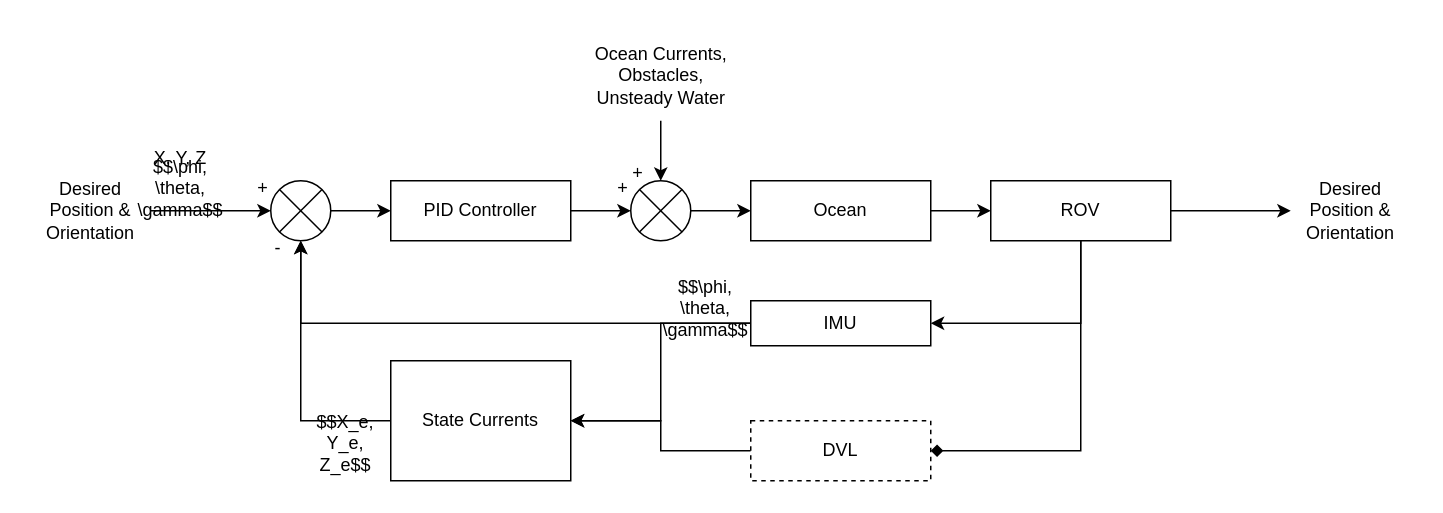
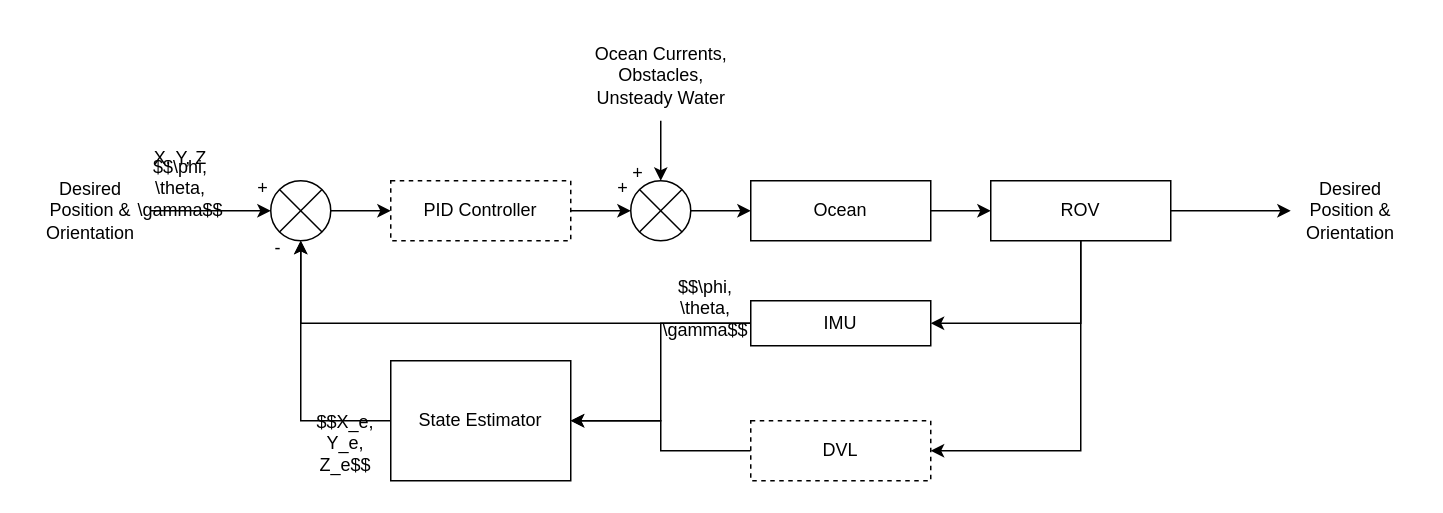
  <mxCell id="0" />
  <mxCell id="1" parent="0" />
  <mxCell id="2" value="$$\phi, \theta, \gamma$$" style="text;html=1;align=center;verticalAlign=middle;whiteSpace=wrap;rounded=0;" vertex="1" parent="1"><mxGeometry x="100" y="120" width="40" height="10" as="geometry" /></mxCell>
  <mxCell id="3" style="edgeStyle=orthogonalEdgeStyle;rounded=0;orthogonalLoop=1;jettySize=auto;html=1;" edge="1" parent="1" source="4" target="6"><mxGeometry relative="1" as="geometry"><mxPoint x="180" y="140" as="targetPoint" /></mxGeometry></mxCell>
  <mxCell id="4" value="Desired Position &amp;amp; Orientation" style="text;html=1;align=center;verticalAlign=middle;whiteSpace=wrap;rounded=0;" vertex="1" parent="1"><mxGeometry x="20" y="120" width="80" height="40" as="geometry" /></mxCell>
  <mxCell id="5" value="" style="edgeStyle=orthogonalEdgeStyle;rounded=0;orthogonalLoop=1;jettySize=auto;html=1;" edge="1" parent="1" source="6" target="10"><mxGeometry relative="1" as="geometry" /></mxCell>
  <mxCell id="6" value="" style="shape=sumEllipse;perimeter=ellipsePerimeter;whiteSpace=wrap;html=1;backgroundOutline=1;" vertex="1" parent="1"><mxGeometry x="180" y="120" width="40" height="40" as="geometry" /></mxCell>
  <mxCell id="7" value="+" style="text;html=1;align=center;verticalAlign=middle;whiteSpace=wrap;rounded=0;" vertex="1" parent="1"><mxGeometry x="170" y="120" width="10" height="10" as="geometry" /></mxCell>
  <mxCell id="8" value="X, Y, Z" style="text;html=1;align=center;verticalAlign=middle;whiteSpace=wrap;rounded=0;" vertex="1" parent="1"><mxGeometry x="100" y="100" width="40" height="10" as="geometry" /></mxCell>
  <mxCell id="9" style="edgeStyle=orthogonalEdgeStyle;rounded=0;orthogonalLoop=1;jettySize=auto;html=1;entryX=0;entryY=0.5;entryDx=0;entryDy=0;" edge="1" parent="1" source="10" target="29"><mxGeometry relative="1" as="geometry" /></mxCell>
- <mxCell id="10" value="PID Controller" style="whiteSpace=wrap;html=1;" vertex="1" parent="1"><mxGeometry x="260" y="120" width="120" height="40" as="geometry" /></mxCell>
+ <mxCell id="10" value="PID Controller" style="whiteSpace=wrap;html=1;dashed=1;" vertex="1" parent="1"><mxGeometry x="260" y="120" width="120" height="40" as="geometry" /></mxCell>
  <mxCell id="11" value="" style="edgeStyle=orthogonalEdgeStyle;rounded=0;orthogonalLoop=1;jettySize=auto;html=1;" edge="1" parent="1" source="12" target="16"><mxGeometry relative="1" as="geometry" /></mxCell>
  <mxCell id="12" value="Ocean" style="whiteSpace=wrap;html=1;" vertex="1" parent="1"><mxGeometry x="500" y="120" width="120" height="40" as="geometry" /></mxCell>
  <mxCell id="13" style="edgeStyle=orthogonalEdgeStyle;rounded=0;orthogonalLoop=1;jettySize=auto;html=1;entryX=0;entryY=0.5;entryDx=0;entryDy=0;" edge="1" parent="1" source="16" target="19"><mxGeometry relative="1" as="geometry" /></mxCell>
  <mxCell id="14" value="" style="edgeStyle=orthogonalEdgeStyle;rounded=0;orthogonalLoop=1;jettySize=auto;html=1;entryX=1;entryY=0.5;entryDx=0;entryDy=0;exitX=0.5;exitY=1;exitDx=0;exitDy=0;" edge="1" parent="1" source="16" target="22"><mxGeometry relative="1" as="geometry" /></mxCell>
- <mxCell id="15" style="edgeStyle=orthogonalEdgeStyle;rounded=0;orthogonalLoop=1;jettySize=auto;html=1;entryX=1;entryY=0.5;entryDx=0;entryDy=0;exitX=0.5;exitY=1;exitDx=0;exitDy=0;endArrow=diamond;" edge="1" parent="1" source="16" target="24"><mxGeometry relative="1" as="geometry" /></mxCell>
+ <mxCell id="15" style="edgeStyle=orthogonalEdgeStyle;rounded=0;orthogonalLoop=1;jettySize=auto;html=1;entryX=1;entryY=0.5;entryDx=0;entryDy=0;exitX=0.5;exitY=1;exitDx=0;exitDy=0;" edge="1" parent="1" source="16" target="24"><mxGeometry relative="1" as="geometry" /></mxCell>
  <mxCell id="16" value="ROV" style="whiteSpace=wrap;html=1;" vertex="1" parent="1"><mxGeometry x="660" y="120" width="120" height="40" as="geometry" /></mxCell>
  <mxCell id="17" style="edgeStyle=orthogonalEdgeStyle;rounded=0;orthogonalLoop=1;jettySize=auto;html=1;entryX=0.5;entryY=0;entryDx=0;entryDy=0;" edge="1" parent="1" source="18" target="29"><mxGeometry relative="1" as="geometry" /></mxCell>
  <mxCell id="18" value="Ocean Currents,&lt;div&gt;Obstacles,&lt;/div&gt;&lt;div&gt;Unsteady Water&lt;/div&gt;" style="text;html=1;align=center;verticalAlign=middle;resizable=1;points=[];autosize=1;strokeColor=none;fillColor=none;movable=1;rotatable=1;deletable=1;editable=1;locked=0;connectable=1;" vertex="1" parent="1"><mxGeometry x="385" y="20" width="110" height="60" as="geometry" /></mxCell>
  <mxCell id="19" value="Desired Position &amp;amp; Orientation" style="text;html=1;align=center;verticalAlign=middle;whiteSpace=wrap;rounded=0;" vertex="1" parent="1"><mxGeometry x="860" y="120" width="80" height="40" as="geometry" /></mxCell>
  <mxCell id="20" style="edgeStyle=orthogonalEdgeStyle;rounded=0;orthogonalLoop=1;jettySize=auto;html=1;entryX=1;entryY=0.5;entryDx=0;entryDy=0;" edge="1" parent="1" source="22" target="26"><mxGeometry relative="1" as="geometry" /></mxCell>
  <mxCell id="21" style="edgeStyle=orthogonalEdgeStyle;rounded=0;orthogonalLoop=1;jettySize=auto;html=1;entryX=0.5;entryY=1;entryDx=0;entryDy=0;" edge="1" parent="1" source="22" target="6"><mxGeometry relative="1" as="geometry" /></mxCell>
  <mxCell id="22" value="IMU" style="whiteSpace=wrap;html=1;" vertex="1" parent="1"><mxGeometry x="500" y="200" width="120" height="30" as="geometry" /></mxCell>
  <mxCell id="23" style="edgeStyle=orthogonalEdgeStyle;rounded=0;orthogonalLoop=1;jettySize=auto;html=1;entryX=1;entryY=0.5;entryDx=0;entryDy=0;" edge="1" parent="1" source="24" target="26"><mxGeometry relative="1" as="geometry" /></mxCell>
  <mxCell id="24" value="DVL" style="whiteSpace=wrap;html=1;dashed=1;" vertex="1" parent="1"><mxGeometry x="500" y="280" width="120" height="40" as="geometry" /></mxCell>
  <mxCell id="25" style="edgeStyle=orthogonalEdgeStyle;rounded=0;orthogonalLoop=1;jettySize=auto;html=1;entryX=0.5;entryY=1;entryDx=0;entryDy=0;" edge="1" parent="1" source="26" target="6"><mxGeometry relative="1" as="geometry" /></mxCell>
- <mxCell id="26" value="State Currents" style="whiteSpace=wrap;html=1;" vertex="1" parent="1"><mxGeometry x="260" y="240" width="120" height="80" as="geometry" /></mxCell>
+ <mxCell id="26" value="State Estimator" style="whiteSpace=wrap;html=1;" vertex="1" parent="1"><mxGeometry x="260" y="240" width="120" height="80" as="geometry" /></mxCell>
  <mxCell id="27" value="-" style="text;html=1;align=center;verticalAlign=middle;whiteSpace=wrap;rounded=0;" vertex="1" parent="1"><mxGeometry x="180" y="160" width="10" height="10" as="geometry" /></mxCell>
  <mxCell id="28" style="edgeStyle=orthogonalEdgeStyle;rounded=0;orthogonalLoop=1;jettySize=auto;html=1;entryX=0;entryY=0.5;entryDx=0;entryDy=0;" edge="1" parent="1" source="29" target="12"><mxGeometry relative="1" as="geometry" /></mxCell>
  <mxCell id="29" value="" style="shape=sumEllipse;perimeter=ellipsePerimeter;whiteSpace=wrap;html=1;backgroundOutline=1;" vertex="1" parent="1"><mxGeometry x="420" y="120" width="40" height="40" as="geometry" /></mxCell>
  <mxCell id="30" value="+" style="text;html=1;align=center;verticalAlign=middle;whiteSpace=wrap;rounded=0;" vertex="1" parent="1"><mxGeometry x="410" y="120" width="10" height="10" as="geometry" /></mxCell>
  <mxCell id="31" value="+" style="text;html=1;align=center;verticalAlign=middle;whiteSpace=wrap;rounded=0;" vertex="1" parent="1"><mxGeometry x="420" y="110" width="10" height="10" as="geometry" /></mxCell>
  <mxCell id="32" value="$$\phi, \theta, \gamma$$" style="text;html=1;align=center;verticalAlign=middle;whiteSpace=wrap;rounded=0;" vertex="1" parent="1"><mxGeometry x="450" y="200" width="40" height="10" as="geometry" /></mxCell>
  <mxCell id="33" value="$$X_e, Y_e, Z_e$$" style="text;html=1;align=center;verticalAlign=middle;whiteSpace=wrap;rounded=0;" vertex="1" parent="1"><mxGeometry x="210" y="290" width="40" height="10" as="geometry" /></mxCell>
